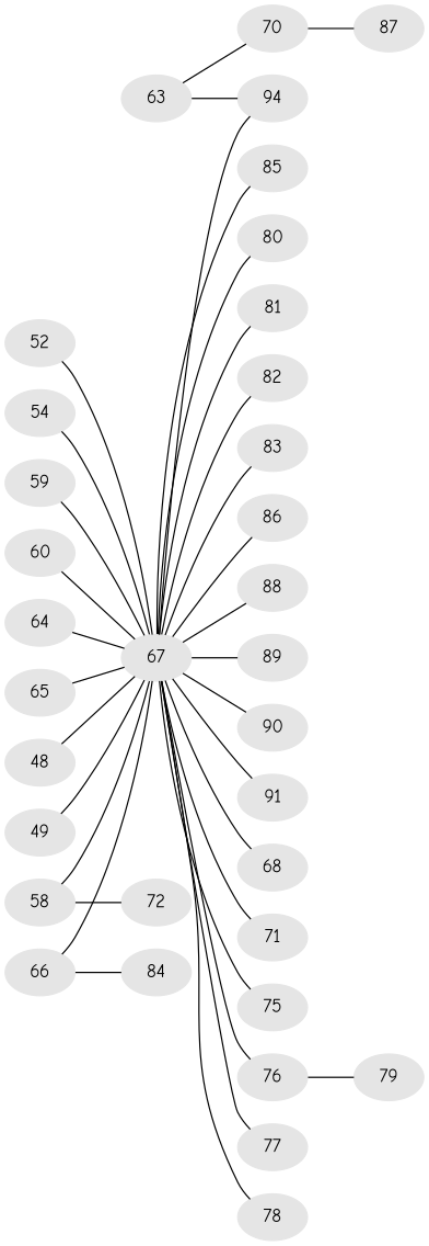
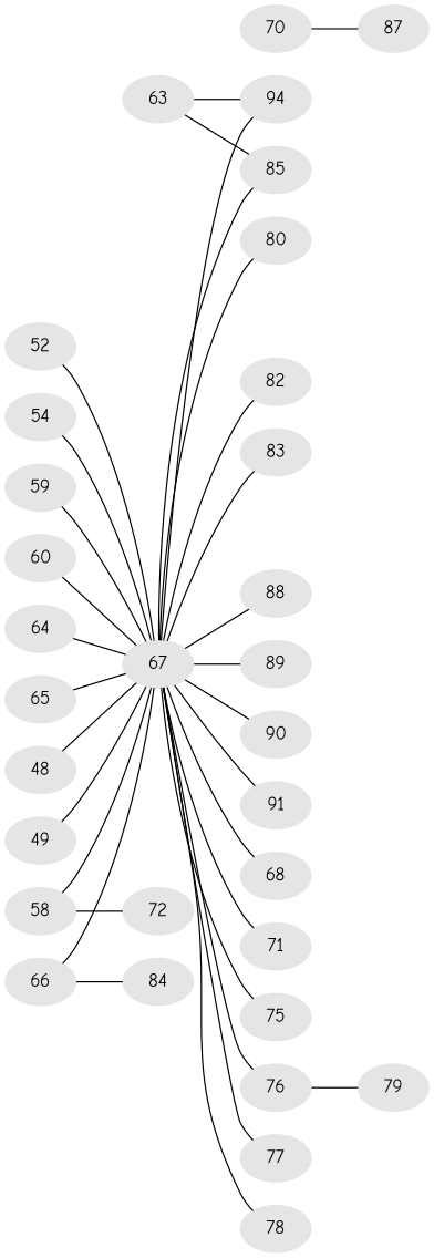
  graph {
    fontname="Comic Neue"
    rankdir=LR
    node [color=gray90 fontname="Comic Neue" style=filled]
    edge [fontname="Comic Neue"]
    67 [super="+7+22+5+24+29+51+20+23+25+61+57+26+56+28+31+32+30+33+34+38+39+40+43+46+47"]
    n2 [label=94 super="+36+45"]
    68
    71
    75
    76
    77
    78
    80 [super="+15+21+37"]
-   81
    82
    83
    85 [super="+62"]
-   86
    88 [super="+50"]
    89
    90
    91
    48
    49
    52
    54
    58 [super="+55"]
    72
    59
    60
    63
    70
    87
    64 [super="+11+35"]
    65 [super="+44"]
    66
    84
    79
    67 -- n2
    67 -- 68
    67 -- 71
    67 -- 75
    67 -- 76
    67 -- 77
    67 -- 78
    67 -- 80
-   67 -- 81
    67 -- 82
    67 -- 83
    67 -- 85
-   67 -- 86
    67 -- 88
    67 -- 89
    67 -- 90
    67 -- 91
    76 -- 79
    48 -- 67
    49 -- 67
    52 -- 67
    54 -- 67
    58 -- 67
    58 -- 72
    59 -- 67
    60 -- 67
    63 -- n2
-   63 -- 70
+   63 -- 85
    70 -- 87
    64 -- 67
    65 -- 67
    66 -- 67
    66 -- 84
  }
